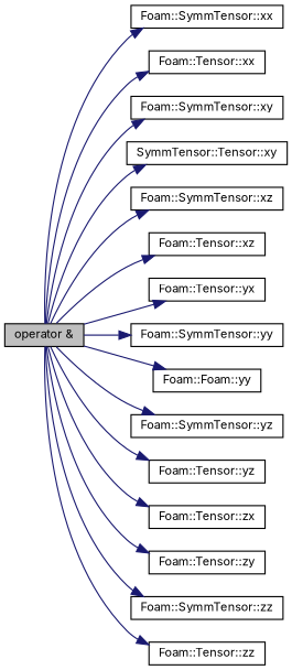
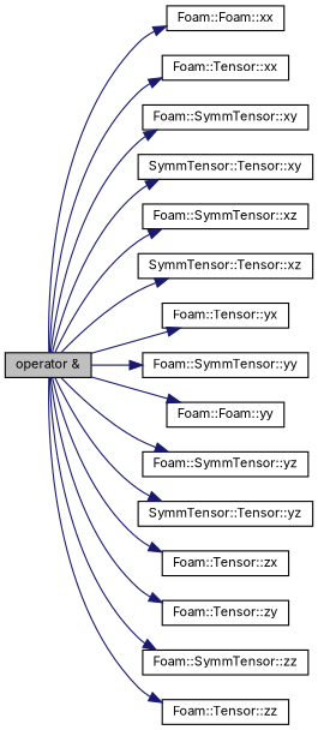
  digraph {
    fontname=Inter
    rankdir=LR
    node [color=black fontname=Inter fontsize=10 shape=record]
    edge [color=midnightblue fontname=Inter fontsize=10 labelfontname=Helvetica labelfontsize=10 style=solid]
    n1 [fillcolor=grey75 fontcolor=black height=0.2 label="operator &" style=filled width=0.4]
-   n2 [height=0.2 label="Foam::SymmTensor::xx" width=0.4]
+   n2 [height=0.2 label="Foam::Foam::xx" width=0.4]
    n3 [height=0.2 label="Foam::Tensor::xx" width=0.4]
    n4 [height=0.2 label="Foam::SymmTensor::xy" width=0.4]
    n5 [height=0.2 label="SymmTensor::Tensor::xy" width=0.4]
    n6 [height=0.2 label="Foam::SymmTensor::xz" width=0.4]
-   n7 [height=0.2 label="Foam::Tensor::xz" width=0.4]
+   n7 [height=0.2 label="SymmTensor::Tensor::xz" width=0.4]
    n8 [height=0.2 label="Foam::Tensor::yx" width=0.4]
    n9 [height=0.2 label="Foam::SymmTensor::yy" width=0.4]
    n10 [height=0.2 label="Foam::Foam::yy" width=0.4]
    n11 [height=0.2 label="Foam::SymmTensor::yz" width=0.4]
-   n12 [height=0.2 label="Foam::Tensor::yz" width=0.4]
+   n12 [height=0.2 label="SymmTensor::Tensor::yz" width=0.4]
    n13 [height=0.2 label="Foam::Tensor::zx" width=0.4]
    n14 [height=0.2 label="Foam::Tensor::zy" width=0.4]
    n15 [height=0.2 label="Foam::SymmTensor::zz" width=0.4]
    n16 [height=0.2 label="Foam::Tensor::zz" width=0.4]
    n1 -> n2
    n1 -> n3
    n1 -> n4
    n1 -> n5
    n1 -> n6
    n1 -> n7
    n1 -> n8
    n1 -> n9
    n1 -> n10
    n1 -> n11
    n1 -> n12
    n1 -> n13
    n1 -> n14
    n1 -> n15
    n1 -> n16
  }
